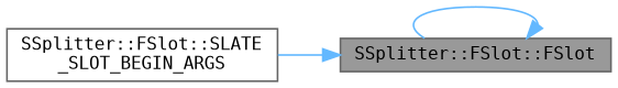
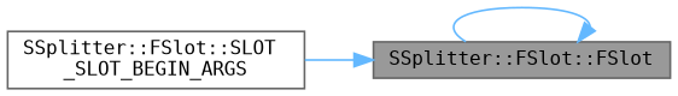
  digraph {
    rankdir=RL
    fontname="DejaVu Sans Mono"
    node [fontname="DejaVu Sans Mono" fontsize=10 shape=box style=filled]
    edge [color=steelblue1 dir=back fontname="DejaVu Sans Mono" fontsize=10 labelfontname=Helvetica labelfontsize=10 style=solid]
    n1 [color=gray40 fillcolor=grey60 fontcolor=black height=0.2 label="SSplitter::FSlot::FSlot" width=0.4]
-   n2 [color=grey40 fillcolor=white height=0.2 label="SSplitter::FSlot::SLATE\l_SLOT_BEGIN_ARGS" width=0.4]
+   n2 [color=grey40 fillcolor=white height=0.2 label="SSplitter::FSlot::SLOT\l_SLOT_BEGIN_ARGS" width=0.4]
    n1 -> n1
    n1 -> n2
  }
